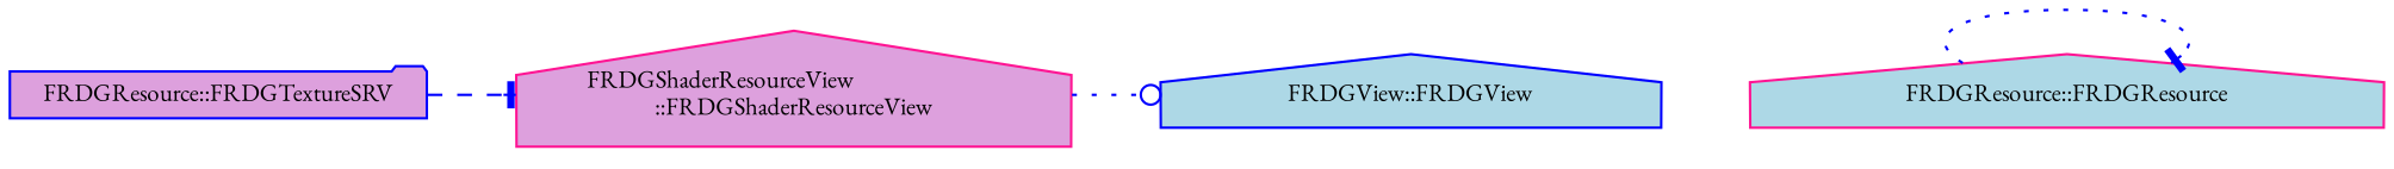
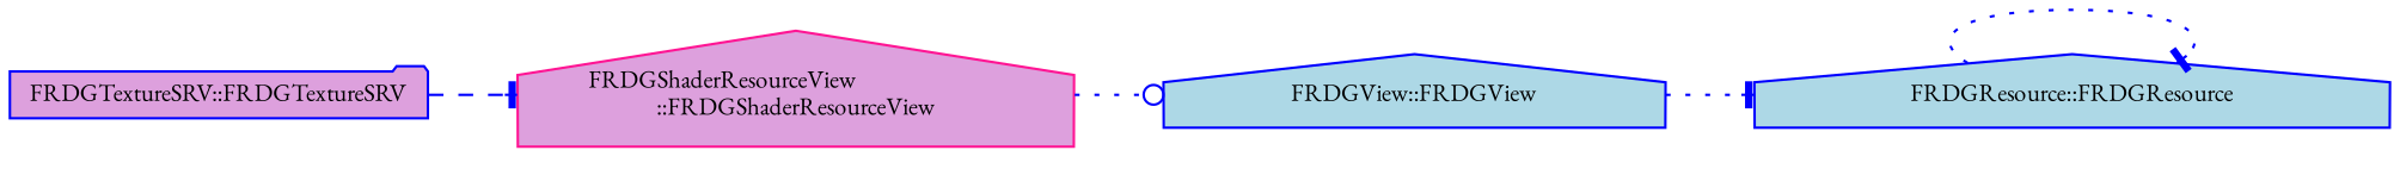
  digraph {
    fontname="EB Garamond"
    rankdir=LR
    node [color=blue fillcolor=plum fontname="EB Garamond" fontsize=10 shape=house style=filled]
    edge [arrowhead=tee color=blue fontname="EB Garamond" fontsize=10 labelfontname=Helvetica labelfontsize=10 style=dotted]
-   n1 [fontcolor=black height=0.2 label="FRDGResource::FRDGTextureSRV" shape=folder width=0.4]
+   n1 [fontcolor=black height=0.2 label="FRDGTextureSRV::FRDGTextureSRV" shape=folder width=0.4]
    n2 [color=deeppink height=0.2 label="FRDGShaderResourceView\l::FRDGShaderResourceView" width=0.4]
    n3 [fillcolor=lightblue height=0.2 label="FRDGView::FRDGView" width=0.4]
-   n4 [color=deeppink fillcolor=lightblue height=0.2 label="FRDGResource::FRDGResource" width=0.4]
+   n4 [fillcolor=lightblue height=0.2 label="FRDGResource::FRDGResource" width=0.4]
    n1 -> n2 [style=dashed]
    n2 -> n3 [arrowhead=odot]
+   n3 -> n4
    n4 -> n4
  }
